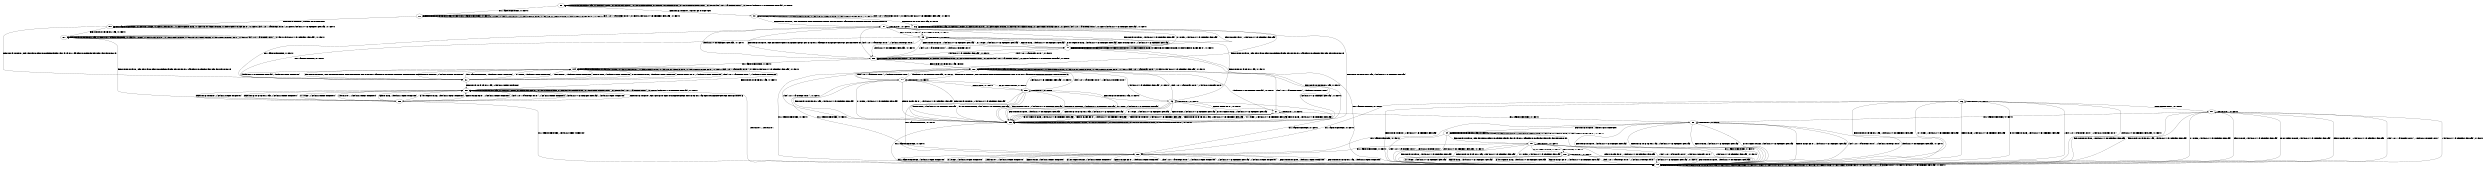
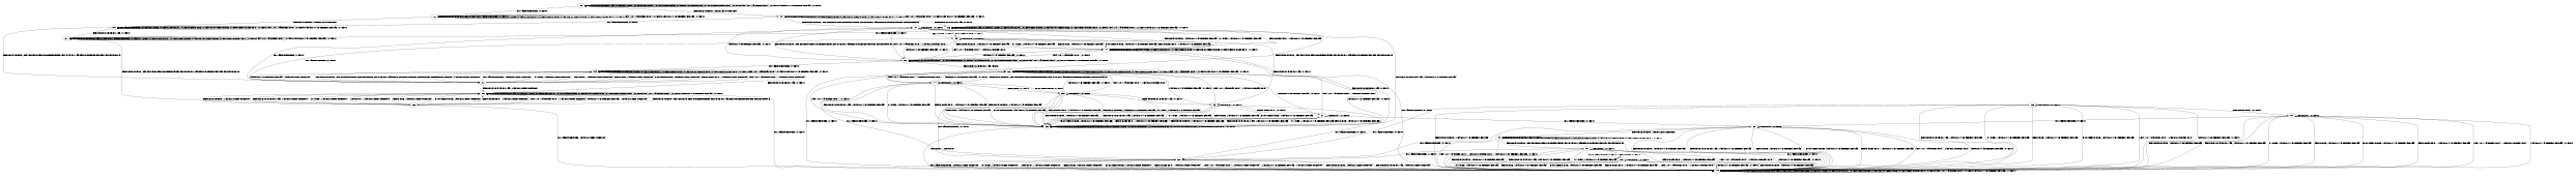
  digraph {
    fontname="DejaVu Sans"
    node [fontname="DejaVu Sans"]
    edge [fontname="DejaVu Sans"]
    n1 [label=s0]
    n2 [label=s1]
    n3 [label=s10]
    n4 [label=s2]
    n5 [label=s11]
    n6 [label=s26]
    n7 [label=s3]
    n8 [label=s4]
    n9 [label=s5]
    n10 [label=s18]
    n11 [label=s20]
    n12 [label=s27]
    n13 [label=s24]
    n14 [label=s13]
    n15 [label=s19]
    n16 [label=s21]
    n17 [label=s6]
    n18 [label=s22]
    n19 [label=s23]
    n20 [label=s12]
    n21 [label=s25]
    n22 [label=s7]
    n23 [label=s8]
    n24 [label=s9]
    n25 [label=s14]
    n26 [label=s15]
    n27 [label=s16]
    n28 [label=s17]
    n1 -> n1 [label="ECDH_CLIENT_KEY_EXCHANGE / TIMEOUT"]
    n1 -> n1 [label="FINISHED / TIMEOUT"]
    n1 -> n1 [label="APPLICATION / TIMEOUT"]
    n1 -> n1 [label="CERTIFICATE / TIMEOUT"]
    n1 -> n1 [label="EMPTY_CERTIFICATE / TIMEOUT"]
    n1 -> n1 [label="CERTIFICATE_VERIFY / TIMEOUT"]
    n1 -> n1 [label="Alert(WARNING,CLOSE_NOTIFY) / TIMEOUT"]
    n1 -> n1 [label="Alert(FATAL,UNEXPECTED_MESSAGE) / TIMEOUT"]
    n1 -> n2 [label="ECDH_CLIENT_HELLO / HELLO_VERIFY_REQUEST"]
    n1 -> n3 [label="CHANGE_CIPHER_SPEC / TIMEOUT"]
    n2 -> n2 [label="FINISHED / TIMEOUT"]
    n2 -> n2 [label="APPLICATION / TIMEOUT"]
    n2 -> n2 [label="CERTIFICATE / TIMEOUT"]
    n2 -> n2 [label="EMPTY_CERTIFICATE / TIMEOUT"]
    n2 -> n2 [label="CERTIFICATE_VERIFY / TIMEOUT"]
    n2 -> n2 [label="Alert(WARNING,CLOSE_NOTIFY) / TIMEOUT"]
    n2 -> n2 [label="Alert(FATAL,UNEXPECTED_MESSAGE) / TIMEOUT"]
    n2 -> n4 [label="ECDH_CLIENT_HELLO / SERVER_HELLO,CERTIFICATE,ECDHE_SERVER_KEY_EXCHANGE,CERTIFICATE_REQUEST,SERVER_HELLO_DONE"]
+   n2 -> n5 [label="CHANGE_CIPHER_SPEC / TIMEOUT"]
    n2 -> n6 [label="ECDH_CLIENT_KEY_EXCHANGE / TIMEOUT"]
    n3 -> n3 [label="ECDH_CLIENT_KEY_EXCHANGE / TIMEOUT"]
    n3 -> n3 [label="CHANGE_CIPHER_SPEC / TIMEOUT"]
    n3 -> n3 [label="FINISHED / TIMEOUT"]
    n3 -> n3 [label="APPLICATION / TIMEOUT"]
    n3 -> n3 [label="CERTIFICATE / TIMEOUT"]
    n3 -> n3 [label="EMPTY_CERTIFICATE / TIMEOUT"]
    n3 -> n3 [label="CERTIFICATE_VERIFY / TIMEOUT"]
    n3 -> n3 [label="Alert(WARNING,CLOSE_NOTIFY) / TIMEOUT"]
    n3 -> n3 [label="Alert(FATAL,UNEXPECTED_MESSAGE) / TIMEOUT"]
    n3 -> n5 [label="ECDH_CLIENT_HELLO / HELLO_VERIFY_REQUEST"]
    n4 -> n4 [label="APPLICATION / TIMEOUT"]
    n4 -> n7 [label="ECDH_CLIENT_HELLO / Alert(FATAL,UNEXPECTED_MESSAGE)"]
    n4 -> n7 [label="FINISHED / Alert(FATAL,UNEXPECTED_MESSAGE)"]
    n4 -> n7 [label="CERTIFICATE_VERIFY / Alert(FATAL,UNEXPECTED_MESSAGE)"]
    n4 -> n8 [label="CHANGE_CIPHER_SPEC / TIMEOUT"]
    n4 -> n9 [label="CERTIFICATE / TIMEOUT"]
    n4 -> n9 [label="EMPTY_CERTIFICATE / TIMEOUT"]
    n4 -> n10 [label="Alert(WARNING,CLOSE_NOTIFY) / Alert(FATAL,CLOSE_NOTIFY)"]
    n4 -> n10 [label="Alert(FATAL,UNEXPECTED_MESSAGE) / TIMEOUT"]
    n4 -> n11 [label="ECDH_CLIENT_KEY_EXCHANGE / Alert(FATAL,UNEXPECTED_MESSAGE)"]
    n5 -> n5 [label="CHANGE_CIPHER_SPEC / TIMEOUT"]
    n5 -> n5 [label="FINISHED / TIMEOUT"]
    n5 -> n5 [label="APPLICATION / TIMEOUT"]
    n5 -> n5 [label="CERTIFICATE / TIMEOUT"]
    n5 -> n5 [label="EMPTY_CERTIFICATE / TIMEOUT"]
    n5 -> n5 [label="CERTIFICATE_VERIFY / TIMEOUT"]
    n5 -> n5 [label="Alert(WARNING,CLOSE_NOTIFY) / TIMEOUT"]
    n5 -> n5 [label="Alert(FATAL,UNEXPECTED_MESSAGE) / TIMEOUT"]
    n5 -> n8 [label="ECDH_CLIENT_HELLO / SERVER_HELLO,CERTIFICATE,ECDHE_SERVER_KEY_EXCHANGE,CERTIFICATE_REQUEST,SERVER_HELLO_DONE"]
    n5 -> n12 [label="ECDH_CLIENT_KEY_EXCHANGE / TIMEOUT"]
    n6 -> n6 [label="ECDH_CLIENT_KEY_EXCHANGE / TIMEOUT"]
    n6 -> n6 [label="FINISHED / TIMEOUT"]
    n6 -> n6 [label="APPLICATION / TIMEOUT"]
    n6 -> n6 [label="CERTIFICATE / TIMEOUT"]
    n6 -> n6 [label="EMPTY_CERTIFICATE / TIMEOUT"]
    n6 -> n6 [label="CERTIFICATE_VERIFY / TIMEOUT"]
    n6 -> n6 [label="Alert(WARNING,CLOSE_NOTIFY) / TIMEOUT"]
    n6 -> n6 [label="Alert(FATAL,UNEXPECTED_MESSAGE) / TIMEOUT"]
+   n6 -> n12 [label="CHANGE_CIPHER_SPEC / TIMEOUT"]
    n6 -> n13 [label="ECDH_CLIENT_HELLO / SERVER_HELLO,CERTIFICATE,ECDHE_SERVER_KEY_EXCHANGE,CERTIFICATE_REQUEST,SERVER_HELLO_DONE"]
    n7 -> n7 [label="ECDH_CLIENT_HELLO / TIMEOUT"]
    n7 -> n7 [label="FINISHED / TIMEOUT"]
    n7 -> n7 [label="APPLICATION / TIMEOUT"]
    n7 -> n7 [label="CERTIFICATE / TIMEOUT"]
    n7 -> n7 [label="EMPTY_CERTIFICATE / TIMEOUT"]
    n7 -> n7 [label="CERTIFICATE_VERIFY / TIMEOUT"]
    n7 -> n10 [label="Alert(WARNING,CLOSE_NOTIFY) / TIMEOUT"]
    n7 -> n10 [label="Alert(FATAL,UNEXPECTED_MESSAGE) / TIMEOUT"]
    n7 -> n11 [label="ECDH_CLIENT_KEY_EXCHANGE / TIMEOUT"]
    n7 -> n14 [label="CHANGE_CIPHER_SPEC / TIMEOUT"]
    n8 -> n15 [label="ECDH_CLIENT_HELLO / Alert(FATAL,DECRYPT_ERROR)"]
    n8 -> n15 [label="CHANGE_CIPHER_SPEC / Alert(FATAL,DECRYPT_ERROR)"]
    n8 -> n15 [label="FINISHED / Alert(FATAL,DECRYPT_ERROR)"]
    n8 -> n15 [label="APPLICATION / Alert(FATAL,DECRYPT_ERROR)"]
    n8 -> n15 [label="CERTIFICATE / Alert(FATAL,DECRYPT_ERROR)"]
    n8 -> n15 [label="EMPTY_CERTIFICATE / Alert(FATAL,DECRYPT_ERROR)"]
    n8 -> n15 [label="CERTIFICATE_VERIFY / Alert(FATAL,DECRYPT_ERROR)"]
    n8 -> n15 [label="Alert(WARNING,CLOSE_NOTIFY) / Alert(FATAL,DECRYPT_ERROR)"]
    n8 -> n15 [label="Alert(FATAL,UNEXPECTED_MESSAGE) / Alert(FATAL,DECRYPT_ERROR)"]
    n8 -> n16 [label="ECDH_CLIENT_KEY_EXCHANGE / Alert(FATAL,DECRYPT_ERROR)"]
    n9 -> n7 [label="ECDH_CLIENT_HELLO / Alert(FATAL,UNEXPECTED_MESSAGE)"]
    n9 -> n7 [label="FINISHED / Alert(FATAL,UNEXPECTED_MESSAGE)"]
    n9 -> n7 [label="CERTIFICATE / Alert(FATAL,UNEXPECTED_MESSAGE)"]
    n9 -> n7 [label="EMPTY_CERTIFICATE / Alert(FATAL,UNEXPECTED_MESSAGE)"]
    n9 -> n7 [label="CERTIFICATE_VERIFY / Alert(FATAL,UNEXPECTED_MESSAGE)"]
    n9 -> n8 [label="CHANGE_CIPHER_SPEC / TIMEOUT"]
    n9 -> n9 [label="APPLICATION / TIMEOUT"]
    n9 -> n10 [label="Alert(WARNING,CLOSE_NOTIFY) / Alert(FATAL,CLOSE_NOTIFY)"]
    n9 -> n10 [label="Alert(FATAL,UNEXPECTED_MESSAGE) / TIMEOUT"]
    n9 -> n17 [label="ECDH_CLIENT_KEY_EXCHANGE / TIMEOUT"]
    n10 -> n4 [label="ECDH_CLIENT_HELLO / SERVER_HELLO,CERTIFICATE,ECDHE_SERVER_KEY_EXCHANGE,CERTIFICATE_REQUEST,SERVER_HELLO_DONE"]
    n10 -> n10 [label="FINISHED / TIMEOUT"]
    n10 -> n10 [label="APPLICATION / TIMEOUT"]
    n10 -> n10 [label="CERTIFICATE / TIMEOUT"]
    n10 -> n10 [label="EMPTY_CERTIFICATE / TIMEOUT"]
    n10 -> n10 [label="CERTIFICATE_VERIFY / TIMEOUT"]
    n10 -> n10 [label="Alert(WARNING,CLOSE_NOTIFY) / TIMEOUT"]
    n10 -> n10 [label="Alert(FATAL,UNEXPECTED_MESSAGE) / TIMEOUT"]
    n10 -> n15 [label="CHANGE_CIPHER_SPEC / TIMEOUT"]
    n10 -> n18 [label="ECDH_CLIENT_KEY_EXCHANGE / ERROR"]
    n11 -> n11 [label="ECDH_CLIENT_HELLO / TIMEOUT"]
    n11 -> n11 [label="ECDH_CLIENT_KEY_EXCHANGE / TIMEOUT"]
    n11 -> n11 [label="FINISHED / TIMEOUT"]
    n11 -> n11 [label="APPLICATION / TIMEOUT"]
    n11 -> n11 [label="CERTIFICATE / TIMEOUT"]
    n11 -> n11 [label="EMPTY_CERTIFICATE / TIMEOUT"]
    n11 -> n11 [label="CERTIFICATE_VERIFY / TIMEOUT"]
-   n11 -> n14 [label="CHANGE_CIPHER_SPEC / TIMEOUT"]
+   n11 -> n14 [label="APPLICATION / APPLICATION"]
    n11 -> n18 [label="Alert(WARNING,CLOSE_NOTIFY) / TIMEOUT"]
    n11 -> n18 [label="Alert(FATAL,UNEXPECTED_MESSAGE) / TIMEOUT"]
    n12 -> n12 [label="ECDH_CLIENT_KEY_EXCHANGE / TIMEOUT"]
    n12 -> n12 [label="CHANGE_CIPHER_SPEC / TIMEOUT"]
    n12 -> n12 [label="FINISHED / TIMEOUT"]
    n12 -> n12 [label="APPLICATION / TIMEOUT"]
    n12 -> n12 [label="CERTIFICATE / TIMEOUT"]
    n12 -> n12 [label="EMPTY_CERTIFICATE / TIMEOUT"]
    n12 -> n12 [label="CERTIFICATE_VERIFY / TIMEOUT"]
    n12 -> n12 [label="Alert(WARNING,CLOSE_NOTIFY) / TIMEOUT"]
    n12 -> n12 [label="Alert(FATAL,UNEXPECTED_MESSAGE) / TIMEOUT"]
    n12 -> n19 [label="ECDH_CLIENT_HELLO / SERVER_HELLO,CERTIFICATE,ECDHE_SERVER_KEY_EXCHANGE,CERTIFICATE_REQUEST,SERVER_HELLO_DONE"]
    n13 -> n11 [label="ECDH_CLIENT_HELLO / Alert(FATAL,UNEXPECTED_MESSAGE)"]
    n13 -> n11 [label="ECDH_CLIENT_KEY_EXCHANGE / Alert(FATAL,UNEXPECTED_MESSAGE)"]
    n13 -> n11 [label="FINISHED / Alert(FATAL,UNEXPECTED_MESSAGE)"]
    n13 -> n11 [label="CERTIFICATE_VERIFY / Alert(FATAL,UNEXPECTED_MESSAGE)"]
    n13 -> n13 [label="APPLICATION / TIMEOUT"]
    n13 -> n18 [label="Alert(WARNING,CLOSE_NOTIFY) / Alert(FATAL,CLOSE_NOTIFY)"]
    n13 -> n18 [label="Alert(FATAL,UNEXPECTED_MESSAGE) / TIMEOUT"]
    n13 -> n20 [label="CHANGE_CIPHER_SPEC / TIMEOUT"]
    n13 -> n21 [label="CERTIFICATE / TIMEOUT"]
    n13 -> n21 [label="EMPTY_CERTIFICATE / TIMEOUT"]
    n14 -> n14 [label="ECDH_CLIENT_HELLO / TIMEOUT"]
    n14 -> n14 [label="ECDH_CLIENT_KEY_EXCHANGE / TIMEOUT"]
    n14 -> n14 [label="CHANGE_CIPHER_SPEC / TIMEOUT"]
    n14 -> n14 [label="FINISHED / TIMEOUT"]
    n14 -> n14 [label="APPLICATION / TIMEOUT"]
    n14 -> n14 [label="CERTIFICATE / TIMEOUT"]
    n14 -> n14 [label="EMPTY_CERTIFICATE / TIMEOUT"]
    n14 -> n14 [label="CERTIFICATE_VERIFY / TIMEOUT"]
    n14 -> n14 [label="Alert(WARNING,CLOSE_NOTIFY) / TIMEOUT"]
    n14 -> n14 [label="Alert(FATAL,UNEXPECTED_MESSAGE) / TIMEOUT"]
    n15 -> n8 [label="ECDH_CLIENT_HELLO / SERVER_HELLO,CERTIFICATE,ECDHE_SERVER_KEY_EXCHANGE,CERTIFICATE_REQUEST,SERVER_HELLO_DONE"]
    n15 -> n15 [label="CHANGE_CIPHER_SPEC / TIMEOUT"]
    n15 -> n15 [label="FINISHED / TIMEOUT"]
    n15 -> n15 [label="APPLICATION / TIMEOUT"]
    n15 -> n15 [label="CERTIFICATE / TIMEOUT"]
    n15 -> n15 [label="EMPTY_CERTIFICATE / TIMEOUT"]
    n15 -> n15 [label="CERTIFICATE_VERIFY / TIMEOUT"]
    n15 -> n15 [label="Alert(WARNING,CLOSE_NOTIFY) / TIMEOUT"]
    n15 -> n15 [label="Alert(FATAL,UNEXPECTED_MESSAGE) / TIMEOUT"]
    n15 -> n16 [label="ECDH_CLIENT_KEY_EXCHANGE / TIMEOUT"]
-   n16 -> n14 [label="APPLICATION / APPLICATION"]
+   n16 -> n14 [label="CHANGE_CIPHER_SPEC / TIMEOUT"]
    n16 -> n16 [label="ECDH_CLIENT_KEY_EXCHANGE / TIMEOUT"]
    n16 -> n16 [label="FINISHED / TIMEOUT"]
    n16 -> n16 [label="APPLICATION / TIMEOUT"]
    n16 -> n16 [label="CERTIFICATE / TIMEOUT"]
    n16 -> n16 [label="EMPTY_CERTIFICATE / TIMEOUT"]
    n16 -> n16 [label="CERTIFICATE_VERIFY / TIMEOUT"]
    n16 -> n16 [label="Alert(WARNING,CLOSE_NOTIFY) / TIMEOUT"]
    n16 -> n16 [label="Alert(FATAL,UNEXPECTED_MESSAGE) / TIMEOUT"]
    n16 -> n19 [label="ECDH_CLIENT_HELLO / SERVER_HELLO,CERTIFICATE,ECDHE_SERVER_KEY_EXCHANGE,CERTIFICATE_REQUEST,SERVER_HELLO_DONE"]
    n17 -> n11 [label="ECDH_CLIENT_HELLO / Alert(FATAL,UNEXPECTED_MESSAGE)"]
    n17 -> n11 [label="ECDH_CLIENT_KEY_EXCHANGE / Alert(FATAL,UNEXPECTED_MESSAGE)"]
    n17 -> n11 [label="FINISHED / Alert(FATAL,UNEXPECTED_MESSAGE)"]
    n17 -> n11 [label="CERTIFICATE / Alert(FATAL,UNEXPECTED_MESSAGE)"]
    n17 -> n11 [label="EMPTY_CERTIFICATE / Alert(FATAL,UNEXPECTED_MESSAGE)"]
    n17 -> n17 [label="APPLICATION / TIMEOUT"]
    n17 -> n18 [label="Alert(WARNING,CLOSE_NOTIFY) / Alert(FATAL,CLOSE_NOTIFY)"]
    n17 -> n18 [label="Alert(FATAL,UNEXPECTED_MESSAGE) / TIMEOUT"]
    n17 -> n20 [label="CHANGE_CIPHER_SPEC / TIMEOUT"]
    n17 -> n22 [label="CERTIFICATE_VERIFY / TIMEOUT"]
    n18 -> n13 [label="ECDH_CLIENT_HELLO / SERVER_HELLO,CERTIFICATE,ECDHE_SERVER_KEY_EXCHANGE,CERTIFICATE_REQUEST,SERVER_HELLO_DONE"]
    n18 -> n14 [label="CHANGE_CIPHER_SPEC / TIMEOUT"]
    n18 -> n18 [label="ECDH_CLIENT_KEY_EXCHANGE / TIMEOUT"]
    n18 -> n18 [label="FINISHED / TIMEOUT"]
    n18 -> n18 [label="APPLICATION / TIMEOUT"]
    n18 -> n18 [label="CERTIFICATE / TIMEOUT"]
    n18 -> n18 [label="EMPTY_CERTIFICATE / TIMEOUT"]
    n18 -> n18 [label="CERTIFICATE_VERIFY / TIMEOUT"]
    n18 -> n18 [label="Alert(WARNING,CLOSE_NOTIFY) / TIMEOUT"]
    n18 -> n18 [label="Alert(FATAL,UNEXPECTED_MESSAGE) / TIMEOUT"]
    n19 -> n14 [label="CHANGE_CIPHER_SPEC / Alert(FATAL,DECRYPT_ERROR)"]
    n19 -> n16 [label="ECDH_CLIENT_HELLO / Alert(FATAL,DECRYPT_ERROR)"]
    n19 -> n16 [label="ECDH_CLIENT_KEY_EXCHANGE / Alert(FATAL,DECRYPT_ERROR)"]
    n19 -> n16 [label="FINISHED / Alert(FATAL,DECRYPT_ERROR)"]
    n19 -> n16 [label="APPLICATION / Alert(FATAL,DECRYPT_ERROR)"]
    n19 -> n16 [label="CERTIFICATE / Alert(FATAL,DECRYPT_ERROR)"]
    n19 -> n16 [label="EMPTY_CERTIFICATE / Alert(FATAL,DECRYPT_ERROR)"]
    n19 -> n16 [label="CERTIFICATE_VERIFY / Alert(FATAL,DECRYPT_ERROR)"]
    n19 -> n16 [label="Alert(WARNING,CLOSE_NOTIFY) / Alert(FATAL,DECRYPT_ERROR)"]
    n19 -> n16 [label="Alert(FATAL,UNEXPECTED_MESSAGE) / Alert(FATAL,DECRYPT_ERROR)"]
    n20 -> n14 [label="ECDH_CLIENT_HELLO / Alert(FATAL,DECRYPT_ERROR)"]
    n20 -> n14 [label="ECDH_CLIENT_KEY_EXCHANGE / Alert(FATAL,DECRYPT_ERROR)"]
    n20 -> n14 [label="CHANGE_CIPHER_SPEC / Alert(FATAL,DECRYPT_ERROR)"]
    n20 -> n14 [label="FINISHED / Alert(FATAL,DECRYPT_ERROR)"]
    n20 -> n14 [label="APPLICATION / Alert(FATAL,DECRYPT_ERROR)"]
    n20 -> n14 [label="CERTIFICATE / Alert(FATAL,DECRYPT_ERROR)"]
    n20 -> n14 [label="EMPTY_CERTIFICATE / Alert(FATAL,DECRYPT_ERROR)"]
    n20 -> n14 [label="CERTIFICATE_VERIFY / Alert(FATAL,DECRYPT_ERROR)"]
    n20 -> n14 [label="Alert(WARNING,CLOSE_NOTIFY) / Alert(FATAL,DECRYPT_ERROR)"]
    n20 -> n14 [label="Alert(FATAL,UNEXPECTED_MESSAGE) / Alert(FATAL,DECRYPT_ERROR)"]
    n21 -> n11 [label="ECDH_CLIENT_HELLO / Alert(FATAL,UNEXPECTED_MESSAGE)"]
    n21 -> n11 [label="FINISHED / Alert(FATAL,UNEXPECTED_MESSAGE)"]
    n21 -> n11 [label="CERTIFICATE / Alert(FATAL,UNEXPECTED_MESSAGE)"]
    n21 -> n11 [label="EMPTY_CERTIFICATE / Alert(FATAL,UNEXPECTED_MESSAGE)"]
    n21 -> n11 [label="CERTIFICATE_VERIFY / Alert(FATAL,UNEXPECTED_MESSAGE)"]
-   n21 -> n17 [label="ECDH_CLIENT_KEY_EXCHANGE / TIMEOUT"]
+   n21 -> n17 [label="DECRYPT_CLIENT_KEY_EXCHANGE / TIMEOUT"]
    n21 -> n18 [label="Alert(WARNING,CLOSE_NOTIFY) / Alert(FATAL,CLOSE_NOTIFY)"]
    n21 -> n18 [label="Alert(FATAL,UNEXPECTED_MESSAGE) / TIMEOUT"]
    n21 -> n20 [label="CHANGE_CIPHER_SPEC / TIMEOUT"]
    n21 -> n21 [label="APPLICATION / TIMEOUT"]
    n22 -> n11 [label="ECDH_CLIENT_HELLO / Alert(FATAL,UNEXPECTED_MESSAGE)"]
    n22 -> n11 [label="ECDH_CLIENT_KEY_EXCHANGE / Alert(FATAL,UNEXPECTED_MESSAGE)"]
    n22 -> n11 [label="FINISHED / Alert(FATAL,UNEXPECTED_MESSAGE)"]
    n22 -> n11 [label="CERTIFICATE / Alert(FATAL,UNEXPECTED_MESSAGE)"]
    n22 -> n11 [label="EMPTY_CERTIFICATE / Alert(FATAL,UNEXPECTED_MESSAGE)"]
    n22 -> n11 [label="CERTIFICATE_VERIFY / Alert(FATAL,UNEXPECTED_MESSAGE)"]
    n22 -> n18 [label="Alert(WARNING,CLOSE_NOTIFY) / Alert(FATAL,CLOSE_NOTIFY)"]
    n22 -> n18 [label="Alert(FATAL,UNEXPECTED_MESSAGE) / TIMEOUT"]
    n22 -> n22 [label="APPLICATION / TIMEOUT"]
    n22 -> n23 [label="CHANGE_CIPHER_SPEC / TIMEOUT"]
    n23 -> n14 [label="ECDH_CLIENT_HELLO / Alert(FATAL,UNEXPECTED_MESSAGE)"]
    n23 -> n14 [label="ECDH_CLIENT_KEY_EXCHANGE / Alert(FATAL,UNEXPECTED_MESSAGE)"]
    n23 -> n14 [label="CERTIFICATE / Alert(FATAL,UNEXPECTED_MESSAGE)"]
    n23 -> n14 [label="EMPTY_CERTIFICATE / Alert(FATAL,UNEXPECTED_MESSAGE)"]
    n23 -> n14 [label="CERTIFICATE_VERIFY / Alert(FATAL,UNEXPECTED_MESSAGE)"]
    n23 -> n14 [label="Alert(WARNING,CLOSE_NOTIFY) / Alert(FATAL,CLOSE_NOTIFY)"]
    n23 -> n14 [label="Alert(FATAL,UNEXPECTED_MESSAGE) / TIMEOUT"]
    n23 -> n20 [label="CHANGE_CIPHER_SPEC / TIMEOUT"]
    n23 -> n23 [label="APPLICATION / TIMEOUT"]
    n23 -> n24 [label="ECDH_CLIENT_HELLO / HELLO_VERIFY_REQUEST"]
    n24 -> n14 [label="CHANGE_CIPHER_SPEC / TIMEOUT"]
    n24 -> n14 [label="Alert(WARNING,CLOSE_NOTIFY) / Alert(FATAL,CLOSE_NOTIFY)"]
    n24 -> n14 [label="Alert(FATAL,UNEXPECTED_MESSAGE) / TIMEOUT"]
    n24 -> n24 [label="ECDH_CLIENT_KEY_EXCHANGE / TIMEOUT"]
    n24 -> n24 [label="FINISHED / TIMEOUT"]
    n24 -> n24 [label="APPLICATION / APPLICATION"]
    n24 -> n24 [label="CERTIFICATE / TIMEOUT"]
    n24 -> n24 [label="EMPTY_CERTIFICATE / TIMEOUT"]
    n24 -> n24 [label="CERTIFICATE_VERIFY / TIMEOUT"]
    n24 -> n25 [label="ECDH_CLIENT_HELLO / SERVER_HELLO,CERTIFICATE,ECDHE_SERVER_KEY_EXCHANGE,CERTIFICATE_REQUEST,SERVER_HELLO_DONE"]
    n25 -> n14 [label="ECDH_CLIENT_HELLO / Alert(FATAL,UNEXPECTED_MESSAGE)"]
    n25 -> n14 [label="ECDH_CLIENT_KEY_EXCHANGE / Alert(FATAL,UNEXPECTED_MESSAGE)"]
    n25 -> n14 [label="FINISHED / Alert(FATAL,UNEXPECTED_MESSAGE)"]
    n25 -> n14 [label="CERTIFICATE_VERIFY / Alert(FATAL,UNEXPECTED_MESSAGE)"]
    n25 -> n14 [label="Alert(WARNING,CLOSE_NOTIFY) / Alert(FATAL,CLOSE_NOTIFY)"]
    n25 -> n14 [label="Alert(FATAL,UNEXPECTED_MESSAGE) / TIMEOUT"]
    n25 -> n20 [label="CHANGE_CIPHER_SPEC / TIMEOUT"]
    n25 -> n25 [label="APPLICATION / TIMEOUT"]
    n25 -> n26 [label="CERTIFICATE / TIMEOUT"]
    n25 -> n26 [label="EMPTY_CERTIFICATE / TIMEOUT"]
    n26 -> n14 [label="ECDH_CLIENT_HELLO / Alert(FATAL,UNEXPECTED_MESSAGE)"]
    n26 -> n14 [label="FINISHED / Alert(FATAL,UNEXPECTED_MESSAGE)"]
    n26 -> n14 [label="CERTIFICATE / Alert(FATAL,UNEXPECTED_MESSAGE)"]
    n26 -> n14 [label="EMPTY_CERTIFICATE / Alert(FATAL,UNEXPECTED_MESSAGE)"]
    n26 -> n14 [label="CERTIFICATE_VERIFY / Alert(FATAL,UNEXPECTED_MESSAGE)"]
    n26 -> n14 [label="Alert(WARNING,CLOSE_NOTIFY) / Alert(FATAL,CLOSE_NOTIFY)"]
    n26 -> n14 [label="Alert(FATAL,UNEXPECTED_MESSAGE) / TIMEOUT"]
    n26 -> n26 [label="APPLICATION / TIMEOUT"]
    n27 -> n14 [label="ECDH_CLIENT_HELLO / Alert(FATAL,UNEXPECTED_MESSAGE)"]
    n27 -> n14 [label="ECDH_CLIENT_KEY_EXCHANGE / Alert(FATAL,UNEXPECTED_MESSAGE)"]
    n27 -> n14 [label="FINISHED / Alert(FATAL,UNEXPECTED_MESSAGE)"]
    n27 -> n14 [label="CERTIFICATE / Alert(FATAL,UNEXPECTED_MESSAGE)"]
    n27 -> n14 [label="EMPTY_CERTIFICATE / Alert(FATAL,UNEXPECTED_MESSAGE)"]
    n27 -> n14 [label="Alert(WARNING,CLOSE_NOTIFY) / Alert(FATAL,CLOSE_NOTIFY)"]
    n27 -> n14 [label="Alert(FATAL,UNEXPECTED_MESSAGE) / TIMEOUT"]
    n27 -> n20 [label="CHANGE_CIPHER_SPEC / TIMEOUT"]
    n27 -> n27 [label="APPLICATION / TIMEOUT"]
    n27 -> n28 [label="CERTIFICATE_VERIFY / TIMEOUT"]
    n28 -> n14 [label="ECDH_CLIENT_HELLO / Alert(FATAL,UNEXPECTED_MESSAGE)"]
    n28 -> n14 [label="ECDH_CLIENT_KEY_EXCHANGE / Alert(FATAL,UNEXPECTED_MESSAGE)"]
    n28 -> n14 [label="FINISHED / Alert(FATAL,UNEXPECTED_MESSAGE)"]
    n28 -> n14 [label="CERTIFICATE / Alert(FATAL,UNEXPECTED_MESSAGE)"]
    n28 -> n14 [label="EMPTY_CERTIFICATE / Alert(FATAL,UNEXPECTED_MESSAGE)"]
    n28 -> n14 [label="CERTIFICATE_VERIFY / Alert(FATAL,UNEXPECTED_MESSAGE)"]
    n28 -> n14 [label="Alert(WARNING,CLOSE_NOTIFY) / Alert(FATAL,CLOSE_NOTIFY)"]
    n28 -> n14 [label="Alert(FATAL,UNEXPECTED_MESSAGE) / TIMEOUT"]
    n28 -> n23 [label="CHANGE_CIPHER_SPEC / TIMEOUT"]
    n28 -> n28 [label="APPLICATION / TIMEOUT"]
  }
